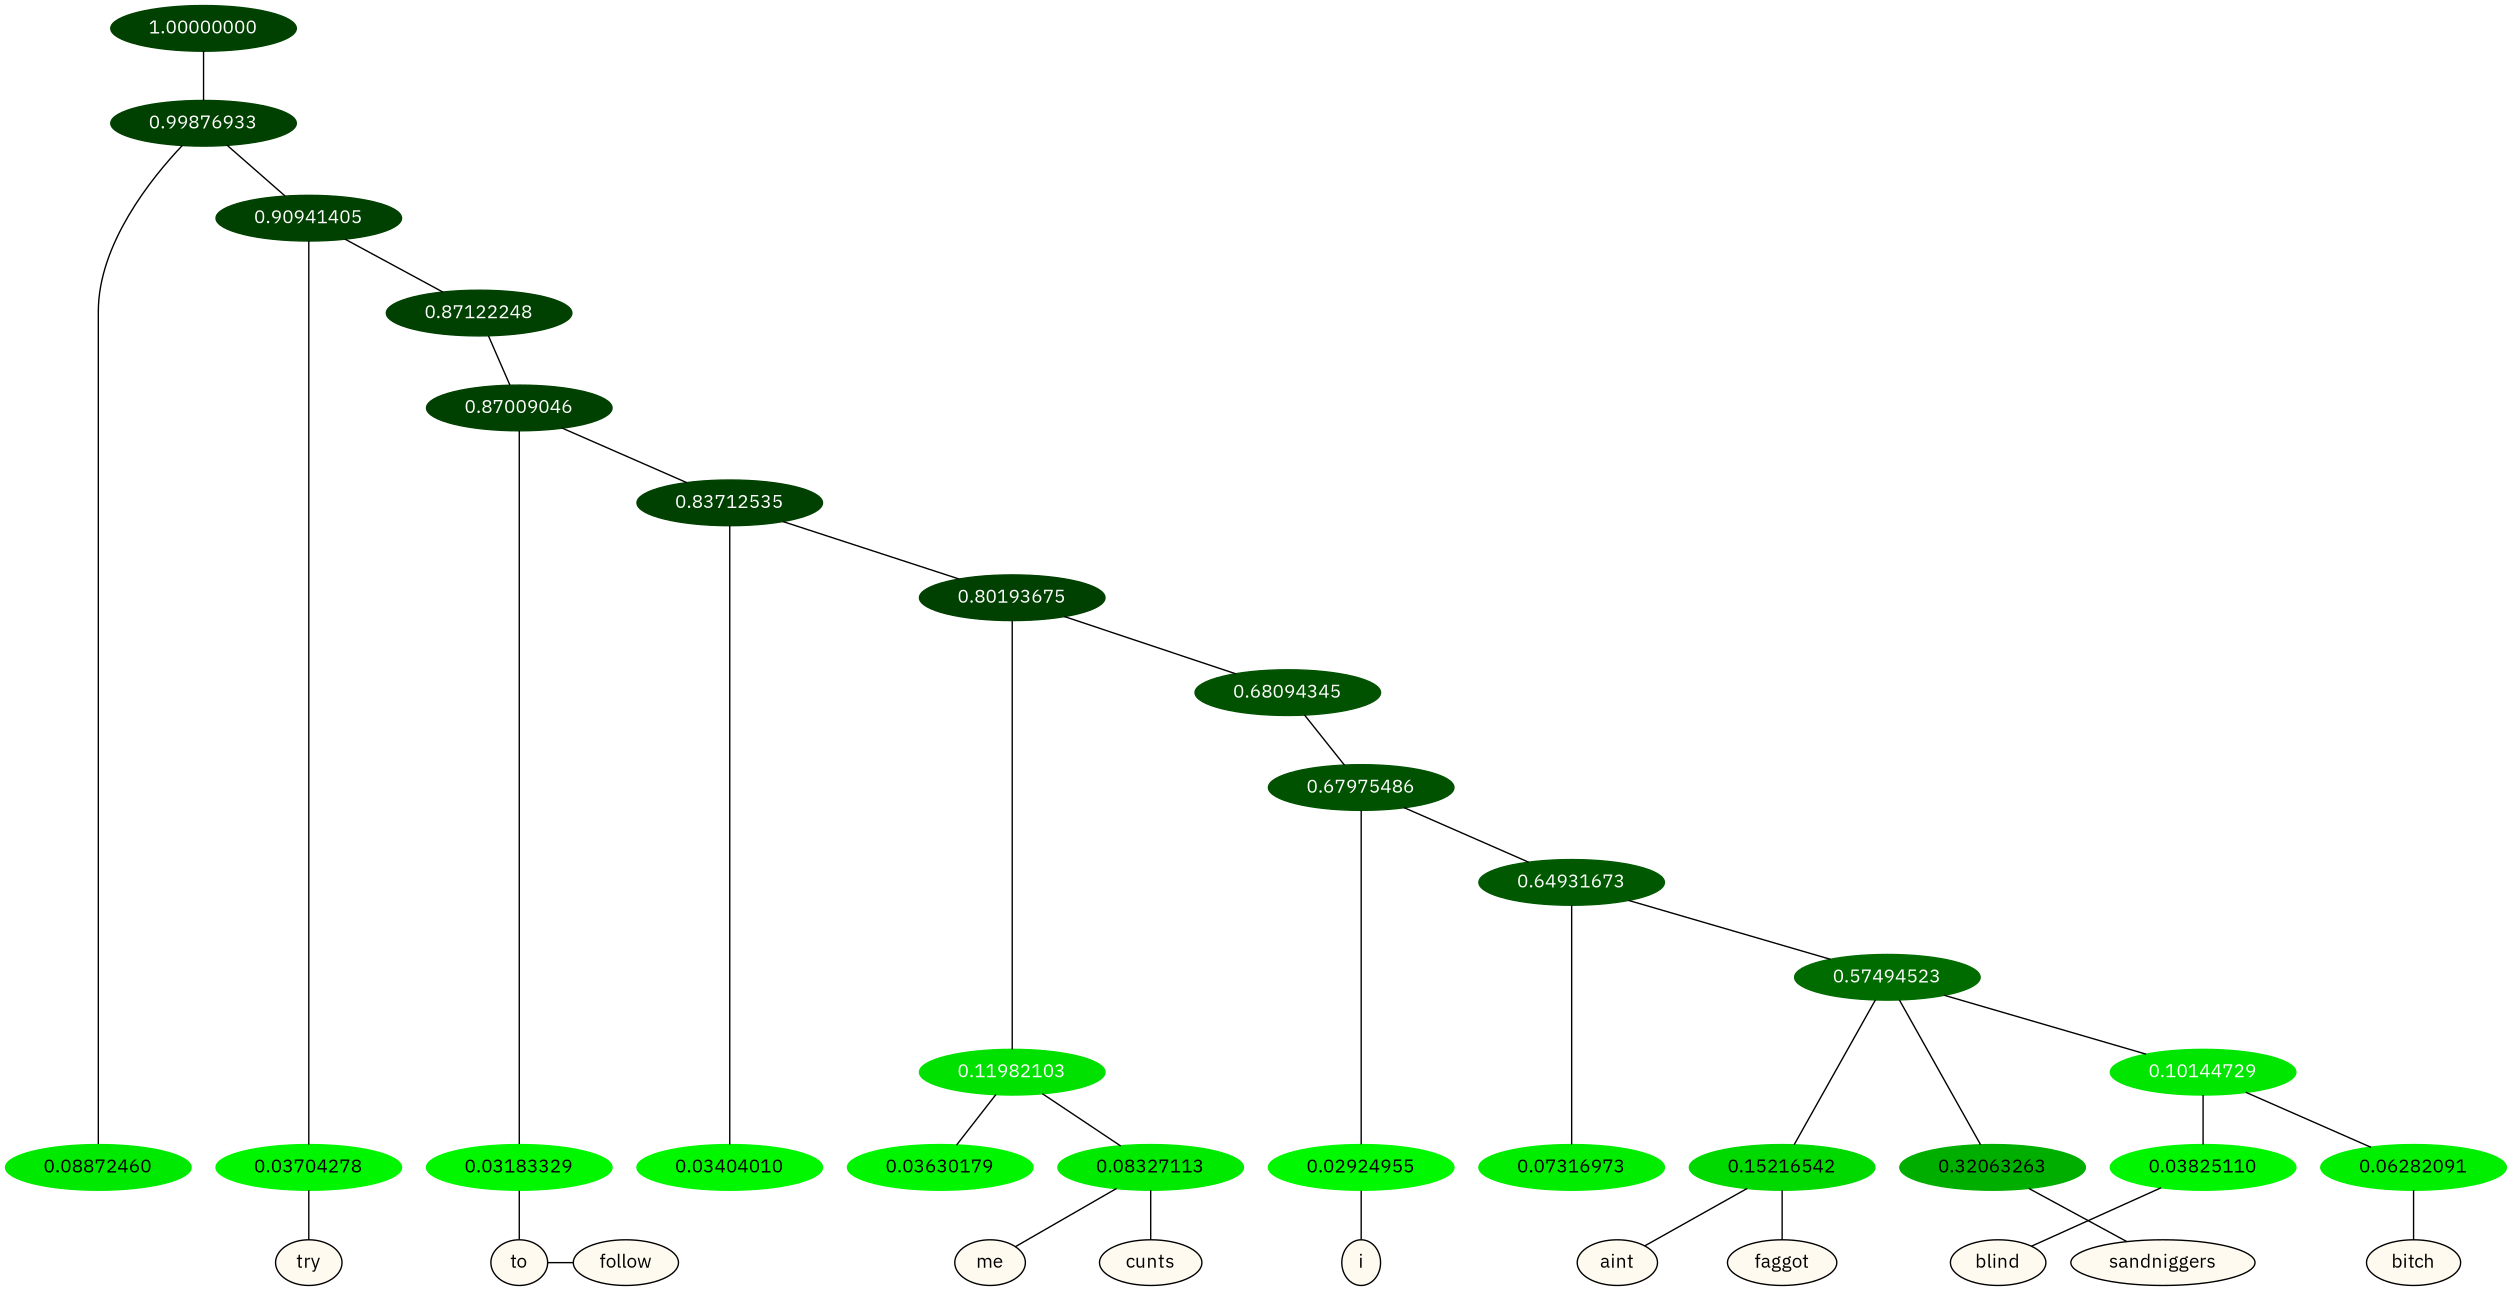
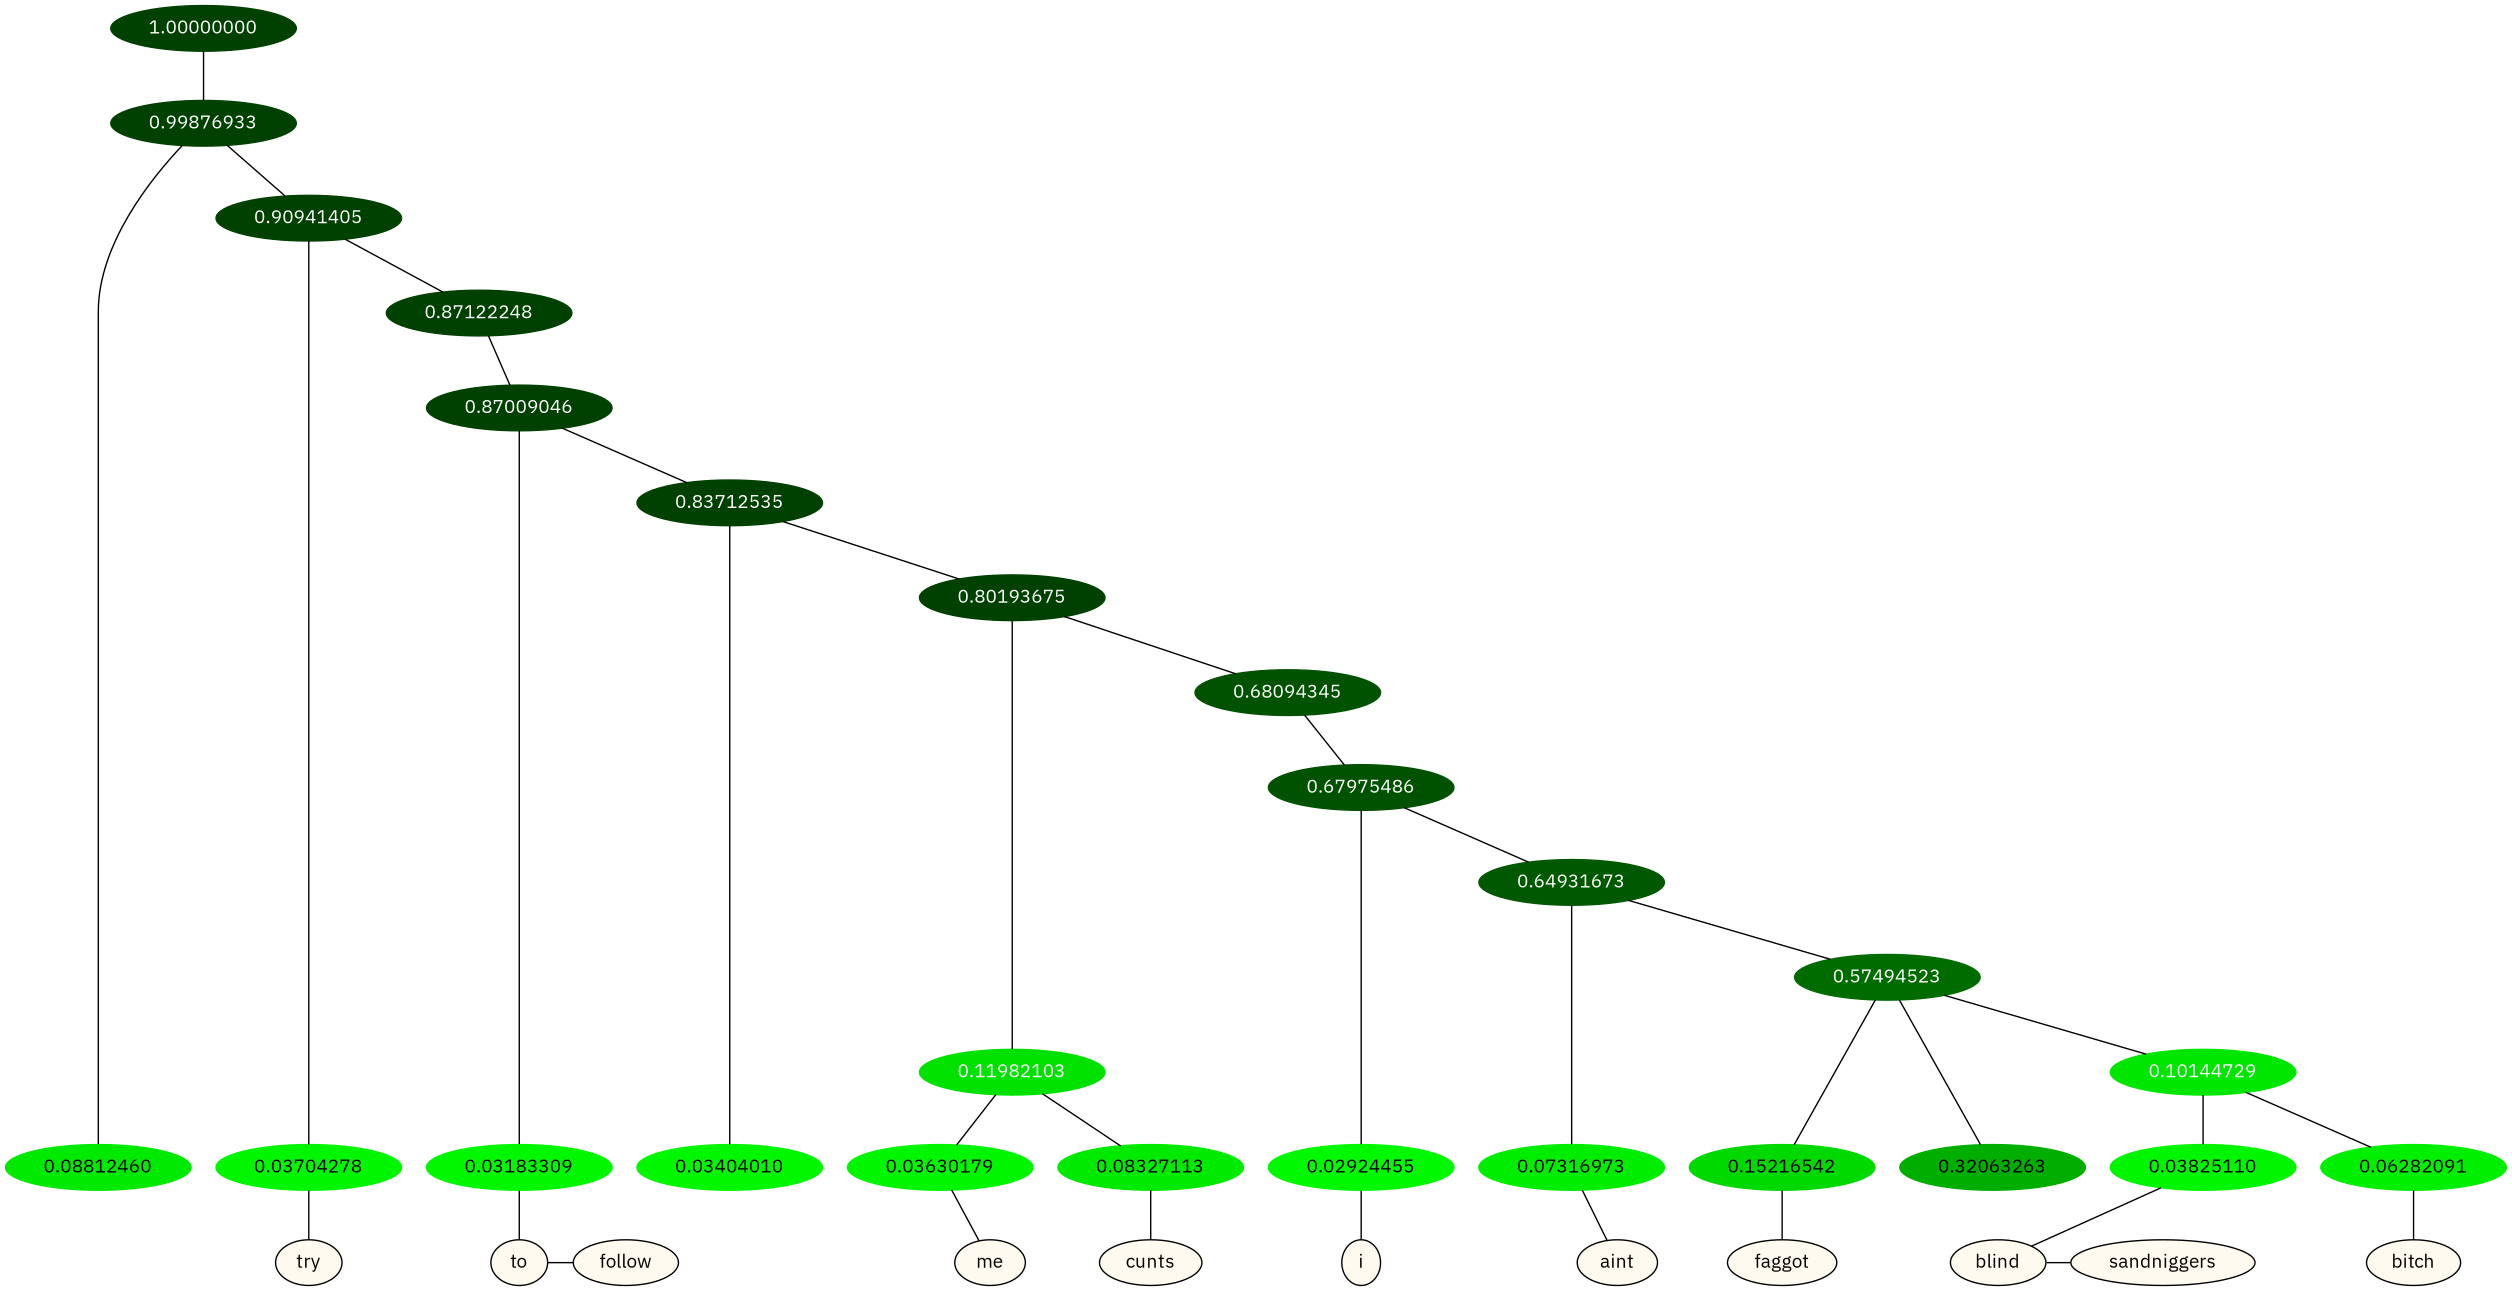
  graph {
    fontname="IBM Plex Sans"
    node [color=black fontname="IBM Plex Sans" format=png nodesep=0.001 ordering=out overlap_scaling=0.01 ranksep=0.001 style=filled fontcolor=grey99]
    edge [fontname="IBM Plex Sans"]
    n1 [fillcolor=floralwhite height=0.15 label=try style="filled,solid" width=0.15 fontcolor=""]
    n2 [fillcolor=floralwhite height=0.15 label=to style="filled,solid" width=0.15 fontcolor=""]
    n3 [fillcolor=floralwhite height=0.15 label=follow style="filled,solid" width=0.15 fontcolor=""]
    n4 [fillcolor=floralwhite height=0.15 label=me style="filled,solid" width=0.15 fontcolor=""]
    n5 [fillcolor=floralwhite height=0.15 label=cunts style="filled,solid" width=0.15 fontcolor=""]
    n6 [fillcolor=floralwhite height=0.15 label=i style="filled,solid" width=0.15 fontcolor=""]
    n7 [fillcolor=floralwhite height=0.15 label=aint style="filled,solid" width=0.15 fontcolor=""]
    n8 [fillcolor=floralwhite height=0.15 label=blind style="filled,solid" width=0.15 fontcolor=""]
    n9 [fillcolor=floralwhite height=0.15 label=bitch style="filled,solid" width=0.15 fontcolor=""]
    n10 [fillcolor=floralwhite height=0.15 label=faggot style="filled,solid" width=0.15 fontcolor=""]
    n11 [fillcolor=floralwhite height=0.15 label=sandniggers style="filled,solid" width=0.15 fontcolor=""]
-   n12 [color="0.334 1.000 0.912" fontcolor=black height=0.15 label=0.08872460 width=0.15]
+   n12 [color="0.334 1.000 0.912" fontcolor=black height=0.15 label=0.08812460 width=0.15]
    n13 [color="0.334 1.000 0.963" fontcolor=black height=0.15 label=0.03704278 width=0.15]
-   n14 [color="0.334 1.000 0.968" fontcolor=black height=0.15 label=0.03183329 width=0.15]
+   n14 [color="0.334 1.000 0.968" fontcolor=black height=0.15 label=0.03183309 width=0.15]
    n15 [color="0.334 1.000 0.966" fontcolor=black height=0.15 label=0.03404010 width=0.15]
    n16 [color="0.334 1.000 0.964" fontcolor=black height=0.15 label=0.03630179 width=0.15]
    n17 [color="0.334 1.000 0.917" fontcolor=black height=0.15 label=0.08327113 width=0.15]
-   n18 [color="0.334 1.000 0.971" fontcolor=black height=0.15 label=0.02924955 width=0.15]
+   n18 [color="0.334 1.000 0.971" fontcolor=black height=0.15 label=0.02924455 width=0.15]
    n19 [color="0.334 1.000 0.927" fontcolor=black height=0.15 label=0.07316973 width=0.15]
    n20 [color="0.334 1.000 0.962" fontcolor=black height=0.15 label=0.03825110 width=0.15]
    n21 [color="0.334 1.000 0.937" fontcolor=black height=0.15 label=0.06282091 width=0.15]
    n22 [color="0.334 1.000 0.848" fontcolor=black height=0.15 label=0.15216542 width=0.15]
    n23 [color="0.334 1.000 0.680" fontcolor=black height=0.15 label=0.32063263 width=0.15]
    n24 [color="0.334 1.000 0.250" height=0.15 label=1.00000000 width=0.15]
    n25 [color="0.334 1.000 0.250" height=0.15 label=0.99876933 width=0.15]
    n26 [color="0.334 1.000 0.250" height=0.15 label=0.90941405 width=0.15]
    n27 [color="0.334 1.000 0.250" height=0.15 label=0.87122248 width=0.15]
    n28 [color="0.334 1.000 0.250" height=0.15 label=0.87009046 width=0.15]
    n29 [color="0.334 1.000 0.250" height=0.15 label=0.83712535 width=0.15]
    n30 [color="0.334 1.000 0.250" height=0.15 label=0.80193675 width=0.15]
    n31 [color="0.334 1.000 0.880" height=0.15 label=0.11982103 width=0.15]
    n32 [color="0.334 1.000 0.319" height=0.15 label=0.68094345 width=0.15]
    n33 [color="0.334 1.000 0.320" height=0.15 label=0.67975486 width=0.15]
    n34 [color="0.334 1.000 0.351" height=0.15 label=0.64931673 width=0.15]
    n35 [color="0.334 1.000 0.425" height=0.15 label=0.57494523 width=0.15]
    n36 [color="0.334 1.000 0.899" height=0.15 label=0.10144729 width=0.15]
    subgraph sub_1 {
      rank=same
      n1
      n2
      n3
      n4
      n5
      n6
      n7
      n8
      n9
      n10
      n11
    }
    subgraph sub_2 {
      rank=same
      n12
      n13
      n14
      n15
      n16
      n17
      n18
      n19
      n20
      n21
      n22
      n23
    }
    n2 -- n3
    n13 -- n1
    n14 -- n2
-   n17 -- n4
+   n16 -- n4
    n17 -- n5
    n18 -- n6
-   n22 -- n7
+   n19 -- n7
    n20 -- n8
    n21 -- n9
    n22 -- n10
-   n23 -- n11
+   n8 -- n11
    n24 -- n25
    n25 -- n12
    n25 -- n26
    n26 -- n13
    n26 -- n27
    n27 -- n28
    n28 -- n14
    n28 -- n29
    n29 -- n15
    n29 -- n30
    n30 -- n31
    n30 -- n32
    n31 -- n16
    n31 -- n17
    n32 -- n33
    n33 -- n18
    n33 -- n34
    n34 -- n19
    n34 -- n35
    n35 -- n22
    n35 -- n23
    n35 -- n36
    n36 -- n20
    n36 -- n21
  }
